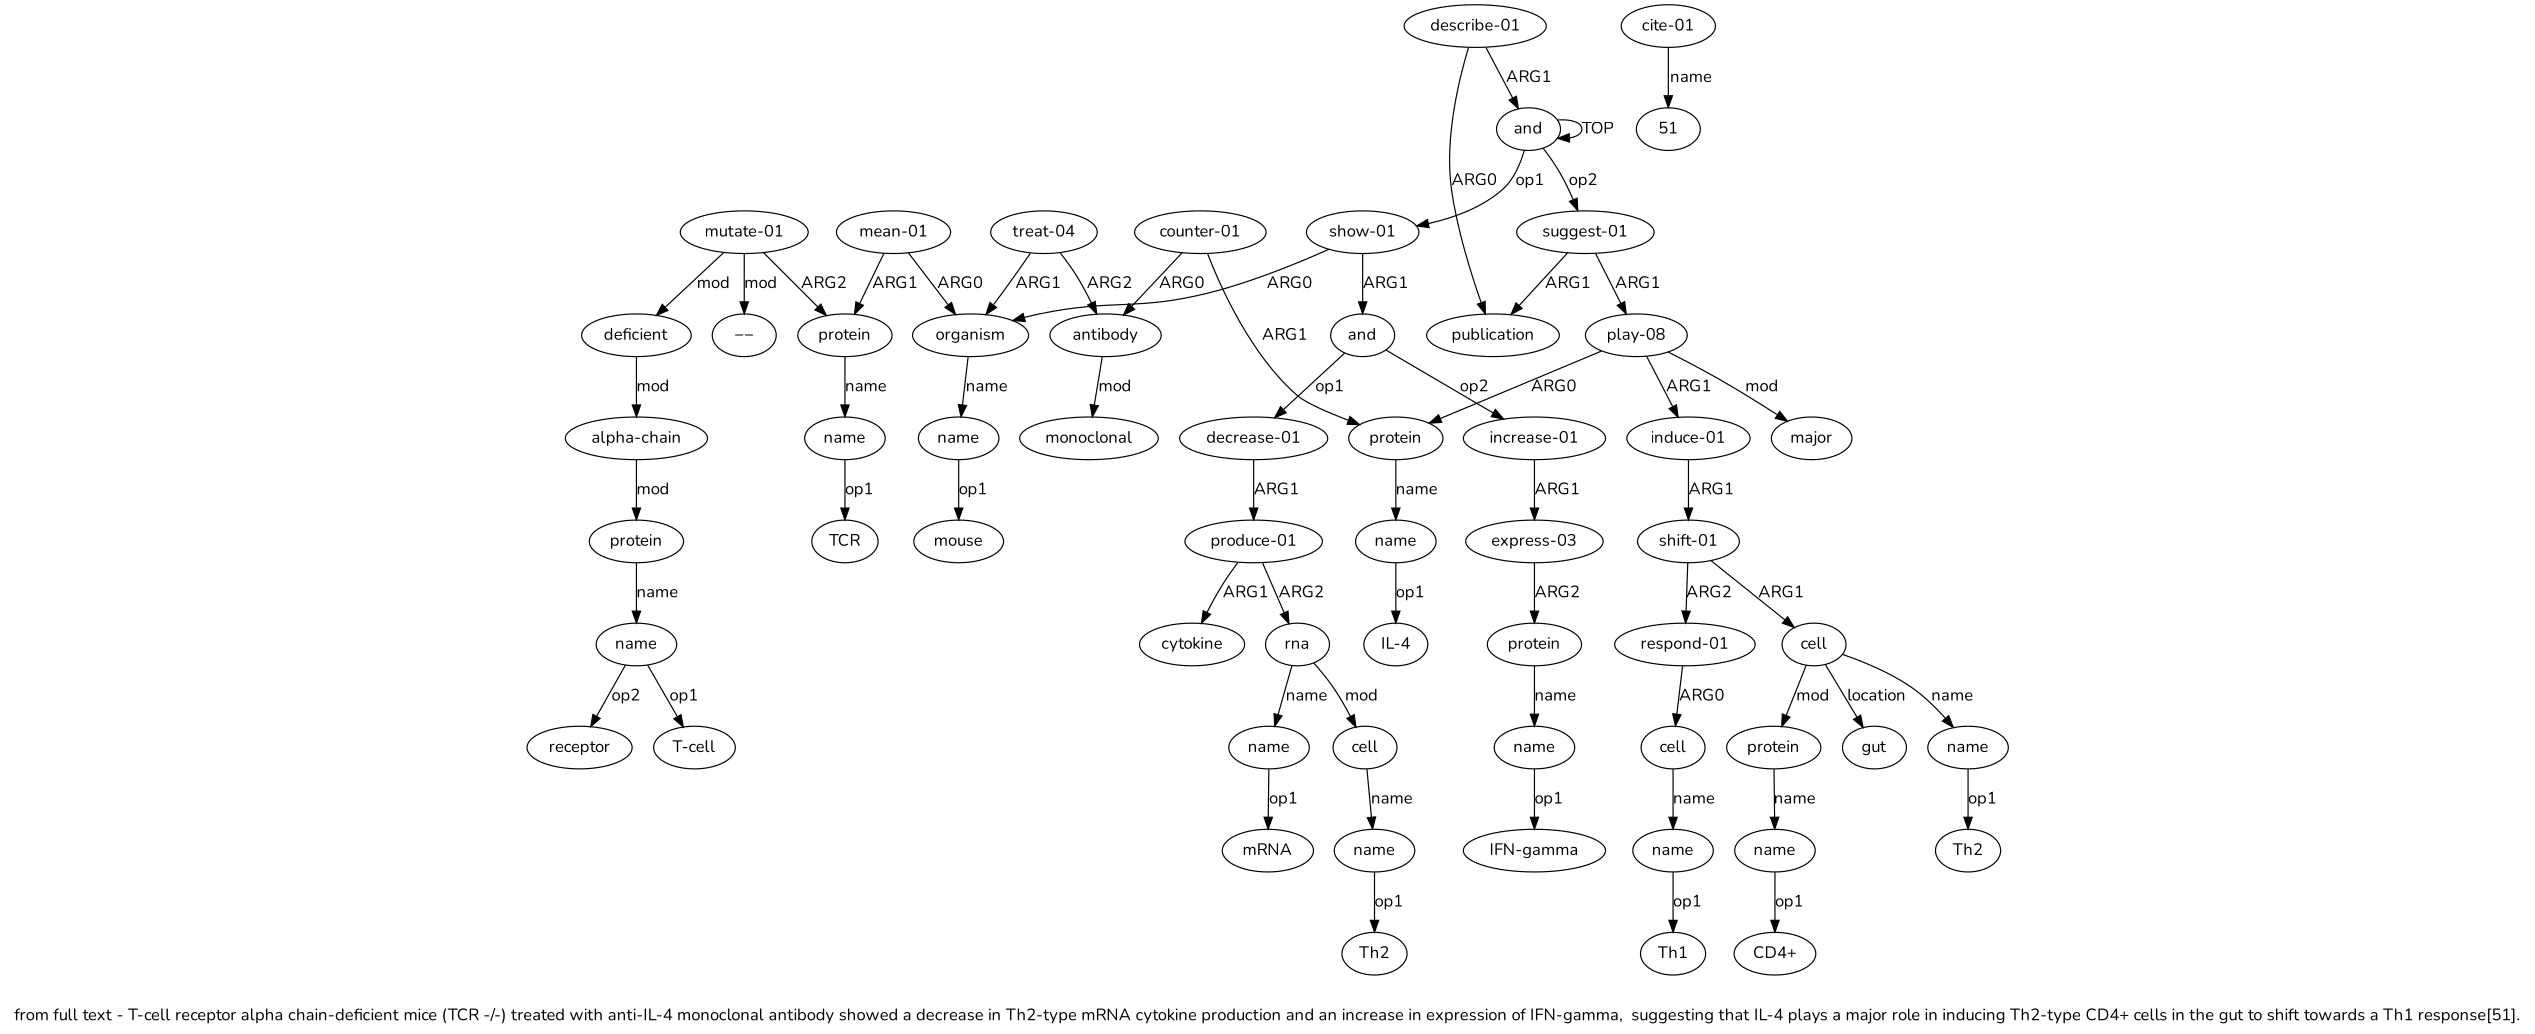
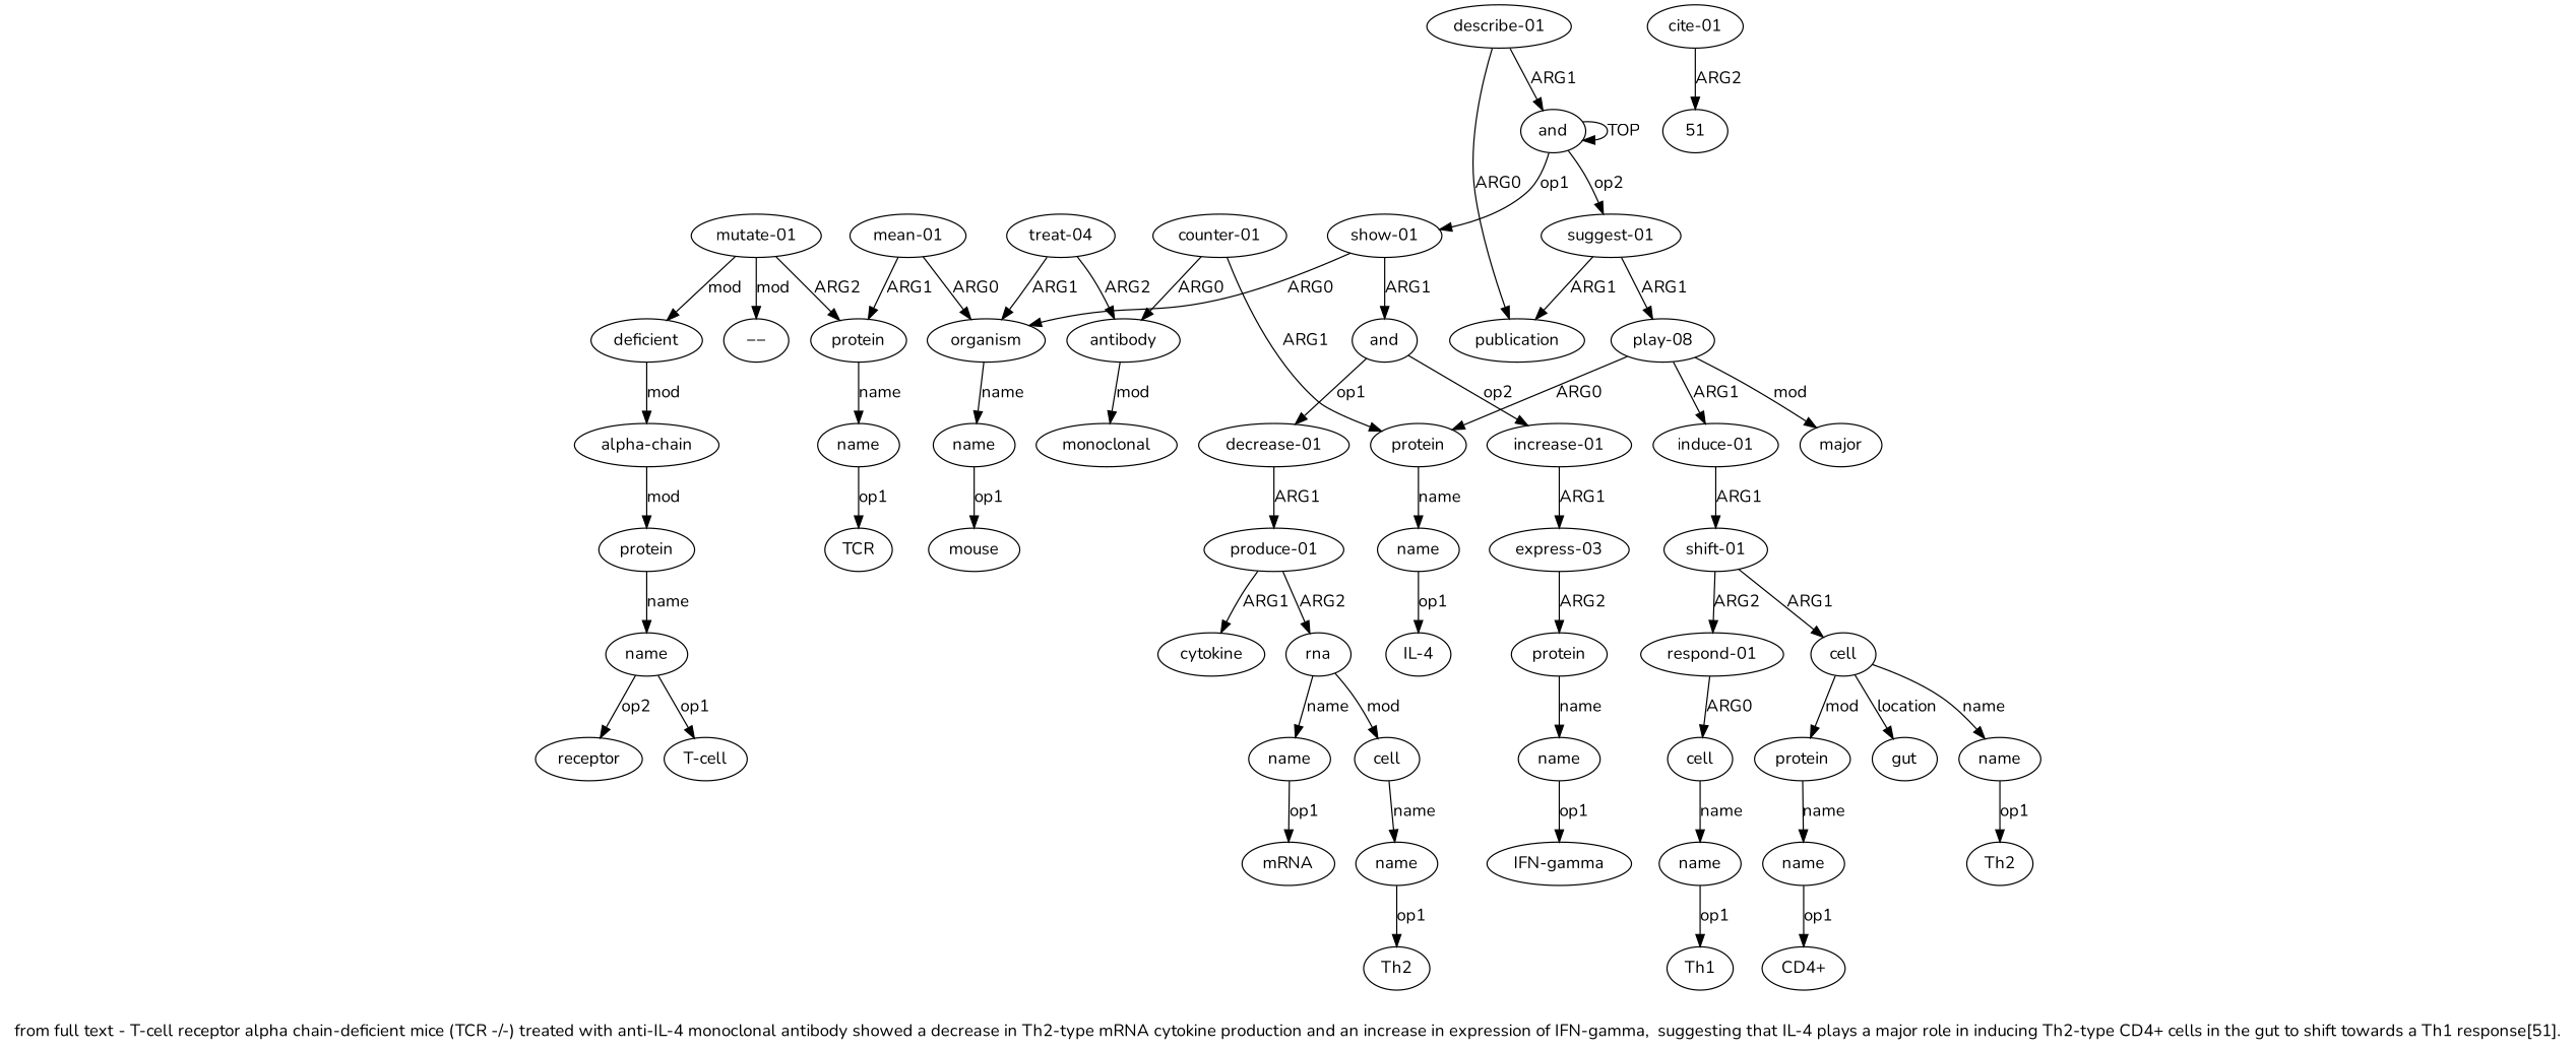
  digraph {
    fontname=Nunito
    label="from full text - T-cell receptor alpha chain-deficient mice (TCR -/-) treated with anti-IL-4 monoclonal antibody showed a decrease in Th2-type mRNA cytokine production and an increase in expression of IFN-gamma,  suggesting that IL-4 plays a major role in inducing Th2-type CD4+ cells in the gut to shift towards a Th1 response[51]."
    node [color=black fontname=Nunito gold_ind=-1 gold_label=name test_ind=-1 test_label=name]
    edge [color=black fontname=Nunito gold_label=ARG1 test_label=ARG1]
    n1 [gold_ind=20 gold_label=rna label=rna test_ind=20 test_label=rna]
    n2 [gold_ind=21 label=name test_ind=21]
    n3 [gold_ind=22 gold_label=cell label=cell test_ind=22 test_label=cell]
    n4 [gold_label=mRNA label=mRNA test_label=mRNA]
    n5 [gold_ind=23 label=name test_ind=23]
    n6 [gold_label=Th2 label=Th2 test_label=Th2]
    n7 [gold_ind=24 gold_label="increase-01" label="increase-01" test_ind=24 test_label="increase-01"]
    n8 [gold_ind=25 gold_label="express-03" label="express-03" test_ind=25 test_label="express-03"]
    n9 [gold_ind=26 gold_label=protein label=protein test_ind=26 test_label=protein]
    n10 [gold_ind=27 label=name test_ind=27]
    n11 [gold_label="IFN-gamma" label="IFN-gamma" test_label="IFN-gamma"]
    n12 [gold_ind=28 gold_label="suggest-01" label="suggest-01" test_ind=28 test_label="suggest-01"]
    n13 [gold_ind=29 gold_label="play-08" label="play-08" test_ind=29 test_label="play-08"]
    n14 [gold_ind=44 gold_label=publication label=publication test_ind=44 test_label=publication]
    n15 [gold_ind=30 gold_label=protein label=protein test_ind=30 test_label=protein]
    n16 [gold_ind=32 gold_label="induce-01" label="induce-01" test_ind=32 test_label="induce-01"]
    n17 [gold_ind=42 gold_label=major label=major test_ind=42 test_label=major]
    n18 [gold_ind=31 label=name test_ind=31]
    n19 [gold_ind=33 gold_label="shift-01" label="shift-01" test_ind=33 test_label="shift-01"]
    n20 [gold_label="IL-4" label="IL-4" test_label="IL-4"]
    n21 [gold_ind=34 gold_label=cell label=cell test_ind=34 test_label=cell]
    n22 [gold_ind=39 gold_label="respond-01" label="respond-01" test_ind=39 test_label="respond-01"]
    n23 [gold_label=51 label=51 test_label=51]
    n24 [gold_label="CD4+" label="CD4+" test_label="CD4+"]
    n25 [gold_label="T-cell" label="T-cell" test_label="T-cell"]
    n26 [gold_ind=37 gold_label=protein label=protein test_ind=37 test_label=protein]
    n27 [gold_ind=38 label=name test_ind=38]
    n28 [gold_ind=36 gold_label=gut label=gut test_ind=36 test_label=gut]
    n29 [gold_ind=35 label=name test_ind=35]
    n30 [gold_ind=40 gold_label=cell label=cell test_ind=40 test_label=cell]
    n31 [gold_label=Th2 label=Th2 test_label=Th2]
    n32 [gold_ind=41 label=name test_ind=41]
    n33 [gold_label=mouse label=mouse test_label=mouse]
    n34 [gold_label=Th1 label=Th1 test_label=Th1]
    n35 [gold_label="−−" label="−−" test_label="−−"]
    n36 [gold_label=receptor label=receptor test_label=receptor]
    n37 [gold_ind=15 gold_label="mutate-01" label="mutate-01" test_ind=15 test_label="mutate-01"]
    n38 [gold_ind=13 gold_label=protein label=protein test_ind=13 test_label=protein]
    n39 [gold_ind=4 gold_label=deficient label=deficient test_ind=4 test_label=deficient]
    n40 [gold_ind=14 label=name test_ind=14]
    n41 [gold_label=TCR label=TCR test_label=TCR]
    n42 [gold_ind=17 gold_label="decrease-01" label="decrease-01" test_ind=17 test_label="decrease-01"]
    n43 [gold_ind=18 gold_label="produce-01" label="produce-01" test_ind=18 test_label="produce-01"]
    n44 [gold_ind=19 gold_label=cytokine label=cytokine test_ind=19 test_label=cytokine]
    n45 [gold_ind=16 gold_label=and label=and test_ind=16 test_label=and]
    n46 [gold_ind=11 gold_label="counter-01" label="counter-01" test_ind=11 test_label="counter-01"]
    n47 [gold_ind=9 gold_label=antibody label=antibody test_ind=9 test_label=antibody]
    n48 [gold_ind=10 gold_label=monoclonal label=monoclonal test_ind=10 test_label=monoclonal]
    n49 [gold_ind=12 gold_label="mean-01" label="mean-01" test_ind=12 test_label="mean-01"]
    n50 [gold_ind=2 gold_label=organism label=organism test_ind=2 test_label=organism]
    n51 [gold_ind=3 label=name test_ind=3]
    n52 [gold_ind=5 gold_label="alpha-chain" label="alpha-chain" test_ind=5 test_label="alpha-chain"]
    n53 [gold_ind=1 gold_label="show-01" label="show-01" test_ind=1 test_label="show-01"]
    n54 [gold_ind=0 gold_label=and label=and test_ind=0 test_label=and]
    n55 [gold_ind=6 gold_label=protein label=protein test_ind=6 test_label=protein]
    n56 [gold_ind=7 label=name test_ind=7]
    n57 [gold_ind=8 gold_label="treat-04" label="treat-04" test_ind=8 test_label="treat-04"]
    n58 [gold_ind=45 gold_label="cite-01" label="cite-01" test_ind=45 test_label="cite-01"]
    n59 [gold_ind=43 gold_label="describe-01" label="describe-01" test_ind=43 test_label="describe-01"]
    n1 -> n2 [gold_label=name label=name test_label=name]
    n1 -> n3 [gold_label=mod label=mod test_label=mod]
    n2 -> n4 [gold_label=op1 label=op1 test_label=op1]
    n3 -> n5 [gold_label=name label=name test_label=name]
    n5 -> n6 [gold_label=op1 label=op1 test_label=op1]
    n7 -> n8 [label=ARG1]
    n8 -> n9 [gold_label=ARG2 label=ARG2 test_label=ARG2]
    n9 -> n10 [gold_label=name label=name test_label=name]
    n10 -> n11 [gold_label=op1 label=op1 test_label=op1]
    n12 -> n13 [label=ARG1]
    n12 -> n14 [label=ARG1]
    n13 -> n15 [gold_label=ARG0 label=ARG0 test_label=ARG0]
    n13 -> n16 [label=ARG1]
    n13 -> n17 [gold_label=mod label=mod test_label=mod]
    n15 -> n18 [gold_label=name label=name test_label=name]
    n16 -> n19 [label=ARG1]
    n18 -> n20 [gold_label=op1 label=op1 test_label=op1]
    n19 -> n21 [label=ARG1]
    n19 -> n22 [gold_label=ARG2 label=ARG2 test_label=ARG2]
    n21 -> n26 [gold_label=mod label=mod test_label=mod]
    n21 -> n28 [gold_label=location label=location test_label=location]
    n21 -> n29 [gold_label=name label=name test_label=name]
    n22 -> n30 [gold_label=ARG0 label=ARG0 test_label=ARG0]
    n26 -> n27 [gold_label=name label=name test_label=name]
    n27 -> n24 [gold_label=op1 label=op1 test_label=op1]
    n29 -> n31 [gold_label=op1 label=op1 test_label=op1]
    n30 -> n32 [gold_label=name label=name test_label=name]
    n32 -> n34 [gold_label=op1 label=op1 test_label=op1]
    n37 -> n35 [gold_label=mod label=mod test_label=mod]
    n37 -> n38 [gold_label=ARG2 label=ARG2 test_label=ARG2]
    n37 -> n39 [gold_label=mod label=mod test_label=mod]
    n38 -> n40 [gold_label=name label=name test_label=name]
    n39 -> n52 [gold_label=mod label=mod test_label=mod]
    n40 -> n41 [gold_label=op1 label=op1 test_label=op1]
    n42 -> n43 [label=ARG1]
    n43 -> n1 [gold_label=ARG2 label=ARG2 test_label=ARG2]
    n43 -> n44 [label=ARG1]
    n45 -> n7 [gold_label=op2 label=op2 test_label=op2]
    n45 -> n42 [gold_label=op1 label=op1 test_label=op1]
    n46 -> n15 [label=ARG1]
    n46 -> n47 [gold_label=ARG0 label=ARG0 test_label=ARG0]
    n47 -> n48 [gold_label=mod label=mod test_label=mod]
    n49 -> n38 [label=ARG1]
    n49 -> n50 [gold_label=ARG0 label=ARG0 test_label=ARG0]
    n50 -> n51 [gold_label=name label=name test_label=name]
    n51 -> n33 [gold_label=op1 label=op1 test_label=op1]
    n52 -> n55 [gold_label=mod label=mod test_label=mod]
    n53 -> n45 [label=ARG1]
    n53 -> n50 [gold_label=ARG0 label=ARG0 test_label=ARG0]
    n54 -> n12 [gold_label=op2 label=op2 test_label=op2]
    n54 -> n53 [gold_label=op1 label=op1 test_label=op1]
    n54 -> n54 [gold_label=TOP label=TOP test_label=TOP]
    n55 -> n56 [gold_label=name label=name test_label=name]
    n56 -> n25 [gold_label=op1 label=op1 test_label=op1]
    n56 -> n36 [gold_label=op2 label=op2 test_label=op2]
    n57 -> n47 [gold_label=ARG2 label=ARG2 test_label=ARG2]
    n57 -> n50 [label=ARG1]
-   n58 -> n23 [gold_label=ARG2 label=name test_label=ARG2]
+   n58 -> n23 [gold_label=ARG2 label=ARG2 test_label=ARG2]
    n59 -> n14 [gold_label=ARG0 label=ARG0 test_label=ARG0]
    n59 -> n54 [label=ARG1]
  }
